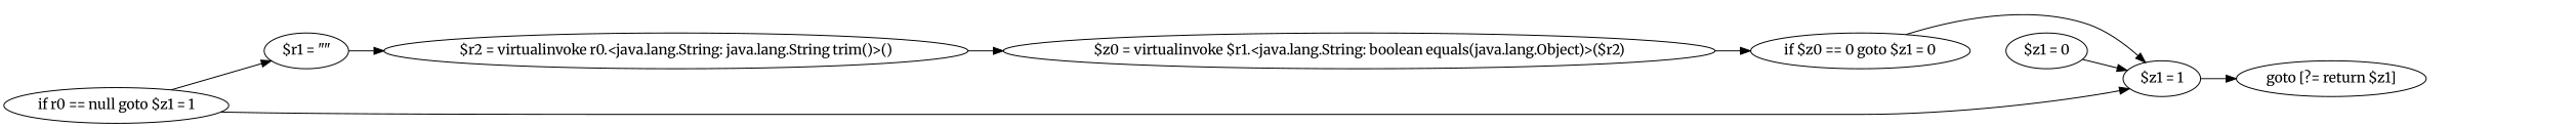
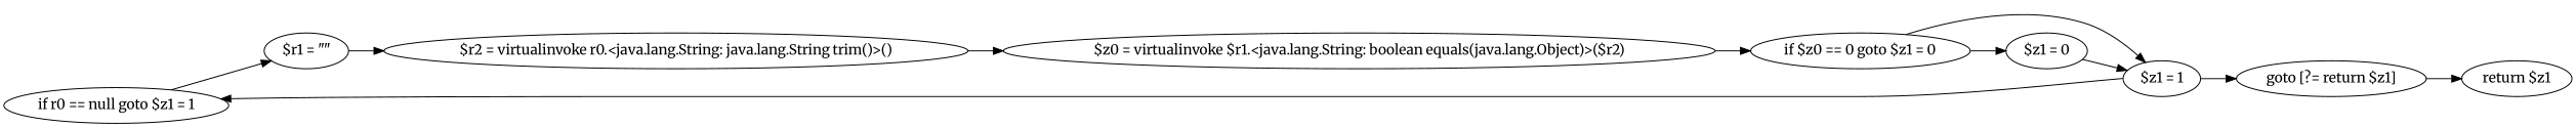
  digraph {
    fontname=Merriweather
    rankdir=LR
    node [fontname=Merriweather]
    edge [fontname=Merriweather]
    "if r0 == null goto $z1 = 1"
    "$r1 = \"\""
    "$z1 = 1"
    "$r2 = virtualinvoke r0.<java.lang.String: java.lang.String trim()>()"
    "goto [?= return $z1]"
    "$z0 = virtualinvoke $r1.<java.lang.String: boolean equals(java.lang.Object)>($r2)"
    "if $z0 == 0 goto $z1 = 0"
    "$z1 = 0"
+   "return $z1"
    "if r0 == null goto $z1 = 1" -> "$r1 = \"\""
-   "if r0 == null goto $z1 = 1" -> "$z1 = 1"
+   "$z1 = 1" -> "if r0 == null goto $z1 = 1"
    "$r1 = \"\"" -> "$r2 = virtualinvoke r0.<java.lang.String: java.lang.String trim()>()"
    "$z1 = 1" -> "goto [?= return $z1]"
    "$r2 = virtualinvoke r0.<java.lang.String: java.lang.String trim()>()" -> "$z0 = virtualinvoke $r1.<java.lang.String: boolean equals(java.lang.Object)>($r2)"
+   "goto [?= return $z1]" -> "return $z1"
    "$z0 = virtualinvoke $r1.<java.lang.String: boolean equals(java.lang.Object)>($r2)" -> "if $z0 == 0 goto $z1 = 0"
    "if $z0 == 0 goto $z1 = 0" -> "$z1 = 1"
+   "if $z0 == 0 goto $z1 = 0" -> "$z1 = 0"
    "$z1 = 0" -> "$z1 = 1"
  }
